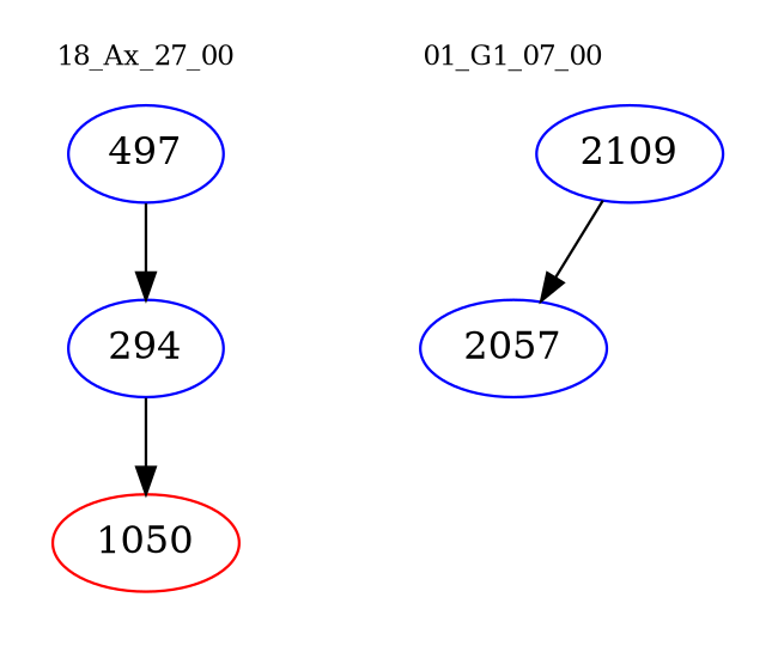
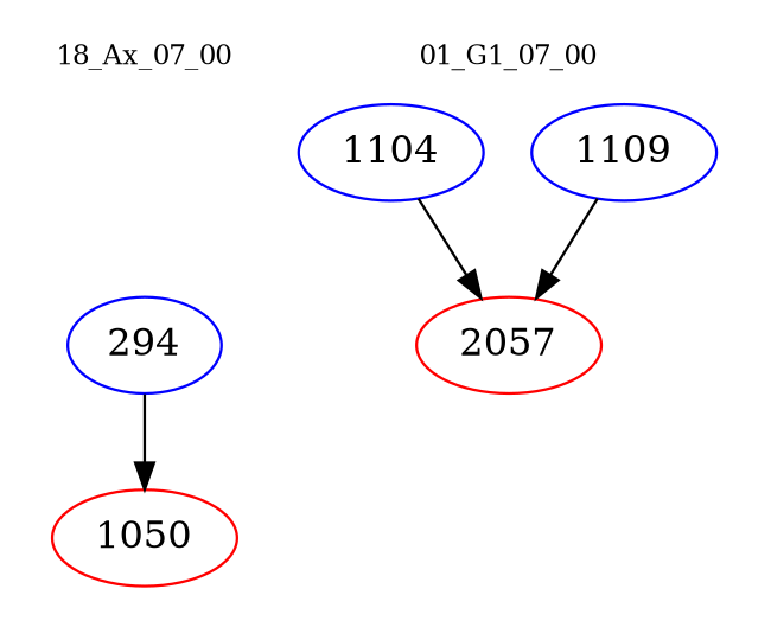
  digraph {
    node [color=blue]
    edge [color=black]
-   n1 [label=497]
    n2 [label=294]
    n3 [color=red label=1050]
-   n4 [label=2109]
-   n6 [label=2057]
+   n4 [label=1109]
+   n5 [label=1104]
+   n6 [color=red label=2057]
    subgraph cluster_1 {
      color=white
      fontsize=10
-     label="18_Ax_27_00"
-     n1
+     label="18_Ax_07_00"
      n2
      n3
    }
    subgraph cluster_2 {
      color=white
      fontsize=10
      label="01_G1_07_00"
      n4
+     n5
      n6
    }
-   n1 -> n2
    n2 -> n3
    n4 -> n6
+   n5 -> n6
  }
